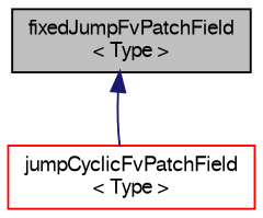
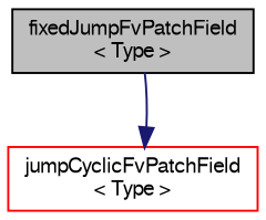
  digraph {
    node [fontname=FreeSans fontsize=10 shape=record]
    n1 [color=black fillcolor=grey75 fontcolor=black height=0.2 label="fixedJumpFvPatchField\l\< Type \>" style=filled width=0.4]
    n2 [color=red height=0.2 label="jumpCyclicFvPatchField\l\< Type \>" width=0.4]
-   n1 -> n2 [color=midnightblue dir=back fontname=FreeSans fontsize=10 labelfontname=FreeSans labelfontsize=10 style=solid]
+   n2 -> n1 [color=midnightblue dir=back fontname=FreeSans fontsize=10 labelfontname=FreeSans labelfontsize=10 style=solid]
  }
